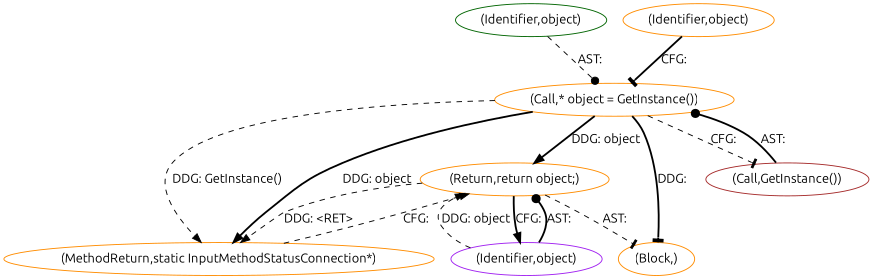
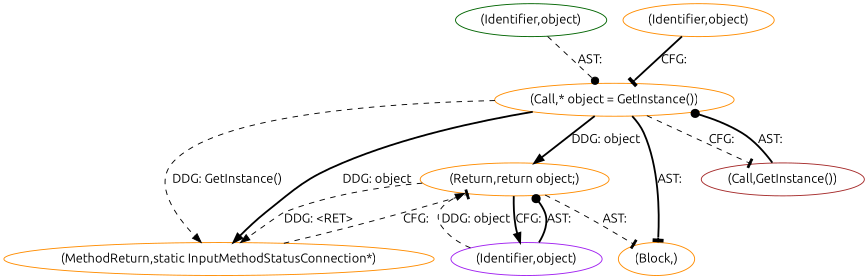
  digraph {
    fontname=Ubuntu
    node [color=darkorange fontname=Ubuntu]
    edge [arrowhead=normal fontname=Ubuntu style=bold]
    n1 [label="(Call,* object = GetInstance())"]
    n2 [label="(Return,return object;)"]
    n3 [label="(MethodReturn,static InputMethodStatusConnection*)"]
    n4 [label="(Block,)"]
    n5 [color=brown label="(Call,GetInstance())"]
    n6 [color=purple label="(Identifier,object)"]
    n7 [color=darkgreen label="(Identifier,object)"]
    n8 [label="(Identifier,object)"]
    n1 -> n2 [label="DDG: object"]
    n1 -> n3 [label="DDG: object"]
    n1 -> n3 [label="DDG: GetInstance()" style=dashed]
-   n1 -> n4 [arrowhead=tee label="DDG: "]
+   n1 -> n4 [arrowhead=tee label="AST: "]
    n1 -> n5 [arrowhead=tee label="CFG: " style=dashed]
    n2 -> n3 [label="DDG: <RET>" style=dashed]
    n2 -> n4 [arrowhead=tee label="AST: " style=dashed]
    n2 -> n6 [label="CFG: "]
-   n3 -> n2 [label="CFG: " style=dashed]
+   n3 -> n2 [arrowhead=tee label="CFG: " style=dashed]
    n5 -> n1 [arrowhead=dot label="AST: "]
    n6 -> n2 [arrowhead=dot label="AST: "]
    n6 -> n2 [label="DDG: object" style=dashed]
    n7 -> n1 [arrowhead=dot label="AST: " style=dashed]
    n8 -> n1 [arrowhead=tee label="CFG: "]
  }
